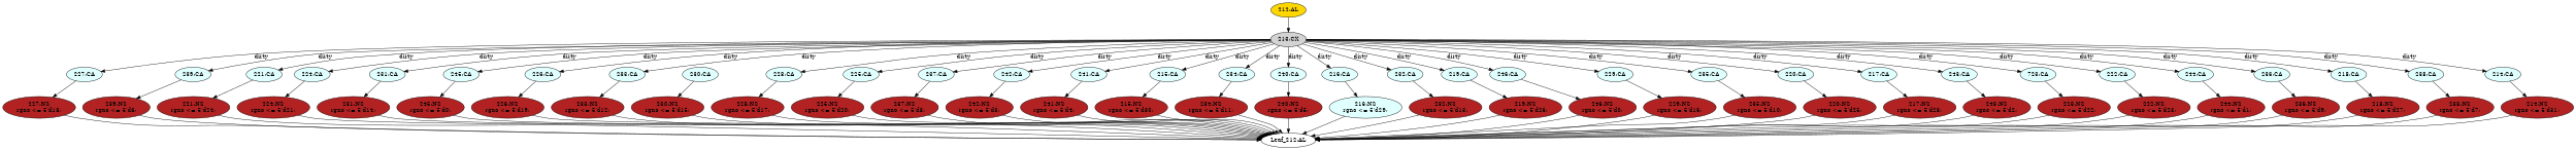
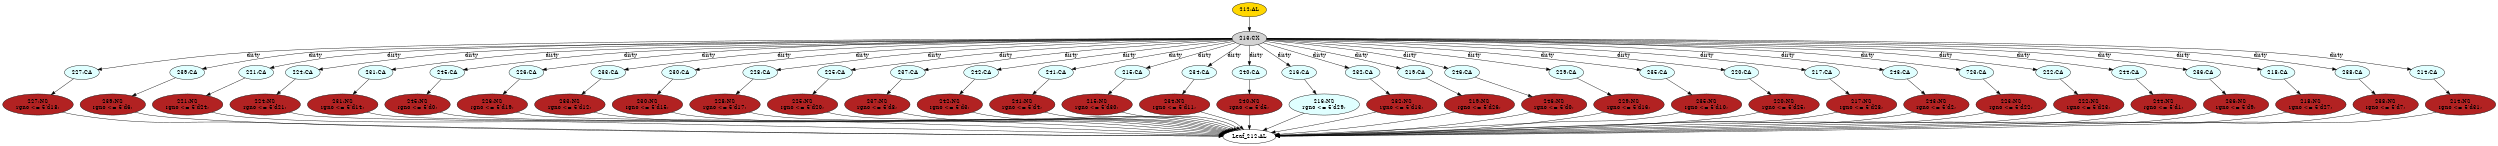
  strict digraph {
    node [fillcolor=lightcyan statements="[]" style=filled typ=NonblockingSubstitution]
    edge [cond="[]" lineno=None]
    n1 [ast="<pyverilog.vparser.ast.NonblockingSubstitution object at 0x7fcb433cd490>" fillcolor=firebrick label="245:NS\nrgno <= 5'd0;" statements="[<pyverilog.vparser.ast.NonblockingSubstitution object at 0x7fcb433cd490>]"]
    n2 [def_var="['rgno']" label="Leaf_212:AL" fillcolor="" statements="" style="" typ=""]
    n3 [ast="<pyverilog.vparser.ast.Case object at 0x7fcb433cd610>" label="227:CA" typ=Case]
    n4 [ast="<pyverilog.vparser.ast.NonblockingSubstitution object at 0x7fcb433cd5d0>" fillcolor=firebrick label="227:NS\nrgno <= 5'd18;" statements="[<pyverilog.vparser.ast.NonblockingSubstitution object at 0x7fcb433cd5d0>]"]
    n5 [ast="<pyverilog.vparser.ast.NonblockingSubstitution object at 0x7fcb433cd950>" fillcolor=firebrick label="225:NS\nrgno <= 5'd20;" statements="[<pyverilog.vparser.ast.NonblockingSubstitution object at 0x7fcb433cd950>]"]
    n6 [ast="<pyverilog.vparser.ast.NonblockingSubstitution object at 0x7fcb433cda90>" fillcolor=firebrick label="229:NS\nrgno <= 5'd16;" statements="[<pyverilog.vparser.ast.NonblockingSubstitution object at 0x7fcb433cda90>]"]
    n7 [ast="<pyverilog.vparser.ast.Case object at 0x7fcb433cdbd0>" label="239:CA" typ=Case]
    n8 [ast="<pyverilog.vparser.ast.NonblockingSubstitution object at 0x7fcb433cdc50>" fillcolor=firebrick label="239:NS\nrgno <= 5'd6;" statements="[<pyverilog.vparser.ast.NonblockingSubstitution object at 0x7fcb433cdc50>]"]
    n9 [ast="<pyverilog.vparser.ast.NonblockingSubstitution object at 0x7fcb433cdd90>" fillcolor=firebrick label="242:NS\nrgno <= 5'd3;" statements="[<pyverilog.vparser.ast.NonblockingSubstitution object at 0x7fcb433cdd90>]"]
    n10 [ast="<pyverilog.vparser.ast.Case object at 0x7fcb433cded0>" label="221:CA" typ=Case]
    n11 [ast="<pyverilog.vparser.ast.NonblockingSubstitution object at 0x7fcb433cdf50>" fillcolor=firebrick label="221:NS\nrgno <= 5'd24;" statements="[<pyverilog.vparser.ast.NonblockingSubstitution object at 0x7fcb433cdf50>]"]
    n12 [ast="<pyverilog.vparser.ast.NonblockingSubstitution object at 0x7fcb433840d0>" fillcolor=firebrick label="238:NS\nrgno <= 5'd7;" statements="[<pyverilog.vparser.ast.NonblockingSubstitution object at 0x7fcb433840d0>]"]
    n13 [ast="<pyverilog.vparser.ast.NonblockingSubstitution object at 0x7fcb43384210>" fillcolor=firebrick label="232:NS\nrgno <= 5'd13;" statements="[<pyverilog.vparser.ast.NonblockingSubstitution object at 0x7fcb43384210>]"]
    n14 [ast="<pyverilog.vparser.ast.NonblockingSubstitution object at 0x7fcb43384350>" label="216:NS\nrgno <= 5'd29;" statements="[<pyverilog.vparser.ast.NonblockingSubstitution object at 0x7fcb43384350>]"]
    n15 [ast="<pyverilog.vparser.ast.Case object at 0x7fcb43377610>" label="224:CA" typ=Case]
    n16 [ast="<pyverilog.vparser.ast.NonblockingSubstitution object at 0x7fcb43377690>" fillcolor=firebrick label="224:NS\nrgno <= 5'd21;" statements="[<pyverilog.vparser.ast.NonblockingSubstitution object at 0x7fcb43377690>]"]
    n17 [ast="<pyverilog.vparser.ast.Case object at 0x7fcb43377f90>" label="231:CA" typ=Case]
    n18 [ast="<pyverilog.vparser.ast.NonblockingSubstitution object at 0x7fcb433a5050>" fillcolor=firebrick label="231:NS\nrgno <= 5'd14;" statements="[<pyverilog.vparser.ast.NonblockingSubstitution object at 0x7fcb433a5050>]"]
    n19 [ast="<pyverilog.vparser.ast.NonblockingSubstitution object at 0x7fcb433ae2d0>" fillcolor=firebrick label="243:NS\nrgno <= 5'd2;" statements="[<pyverilog.vparser.ast.NonblockingSubstitution object at 0x7fcb433ae2d0>]"]
    n20 [ast="<pyverilog.vparser.ast.Case object at 0x7fcb433ae650>" label="245:CA" typ=Case]
    n21 [ast="<pyverilog.vparser.ast.NonblockingSubstitution object at 0x7fcb43377090>" fillcolor=firebrick label="220:NS\nrgno <= 5'd25;" statements="[<pyverilog.vparser.ast.NonblockingSubstitution object at 0x7fcb43377090>]"]
    n22 [ast="<pyverilog.vparser.ast.Case object at 0x7fcb433778d0>" label="226:CA" typ=Case]
    n23 [ast="<pyverilog.vparser.ast.NonblockingSubstitution object at 0x7fcb43377950>" fillcolor=firebrick label="226:NS\nrgno <= 5'd19;" statements="[<pyverilog.vparser.ast.NonblockingSubstitution object at 0x7fcb43377950>]"]
    n24 [ast="<pyverilog.vparser.ast.Case object at 0x7fcb433a5290>" label="233:CA" typ=Case]
    n25 [ast="<pyverilog.vparser.ast.NonblockingSubstitution object at 0x7fcb433a5310>" fillcolor=firebrick label="233:NS\nrgno <= 5'd12;" statements="[<pyverilog.vparser.ast.NonblockingSubstitution object at 0x7fcb433a5310>]"]
    n26 [ast="<pyverilog.vparser.ast.NonblockingSubstitution object at 0x7fcb433a5b10>" fillcolor=firebrick label="237:NS\nrgno <= 5'd8;" statements="[<pyverilog.vparser.ast.NonblockingSubstitution object at 0x7fcb433a5b10>]"]
    n27 [ast="<pyverilog.vparser.ast.NonblockingSubstitution object at 0x7fcb43377b50>" fillcolor=firebrick label="228:NS\nrgno <= 5'd17;" statements="[<pyverilog.vparser.ast.NonblockingSubstitution object at 0x7fcb43377b50>]"]
    n28 [ast="<pyverilog.vparser.ast.NonblockingSubstitution object at 0x7fcb43377490>" fillcolor=firebrick label="223:NS\nrgno <= 5'd22;" statements="[<pyverilog.vparser.ast.NonblockingSubstitution object at 0x7fcb43377490>]"]
    n29 [ast="<pyverilog.vparser.ast.Case object at 0x7fcb43377d90>" label="230:CA" typ=Case]
    n30 [ast="<pyverilog.vparser.ast.NonblockingSubstitution object at 0x7fcb43377e10>" fillcolor=firebrick label="230:NS\nrgno <= 5'd15;" statements="[<pyverilog.vparser.ast.NonblockingSubstitution object at 0x7fcb43377e10>]"]
    n31 [ast="<pyverilog.vparser.ast.NonblockingSubstitution object at 0x7fcb433ae4d0>" fillcolor=firebrick label="244:NS\nrgno <= 5'd1;" statements="[<pyverilog.vparser.ast.NonblockingSubstitution object at 0x7fcb433ae4d0>]"]
    n32 [ast="<pyverilog.vparser.ast.Always object at 0x7fcb43384490>" clk_sens=True fillcolor=gold label="212:AL" sens="['clk_i']" typ=Always use_var="['dirty']"]
    n33 [ast="<pyverilog.vparser.ast.CasexStatement object at 0x7fcb43384590>" fillcolor=lightgray label="213:CX" typ=CasexStatement]
    n34 [ast="<pyverilog.vparser.ast.Case object at 0x7fcb43377ad0>" label="228:CA" typ=Case]
    n35 [ast="<pyverilog.vparser.ast.Case object at 0x7fcb43377810>" label="225:CA" typ=Case]
    n36 [ast="<pyverilog.vparser.ast.Case object at 0x7fcb433a5a90>" label="237:CA" typ=Case]
    n37 [ast="<pyverilog.vparser.ast.Case object at 0x7fcb433ae190>" label="242:CA" typ=Case]
    n38 [ast="<pyverilog.vparser.ast.Case object at 0x7fcb433a5f50>" label="241:CA" typ=Case]
    n39 [ast="<pyverilog.vparser.ast.Case object at 0x7fcb43384810>" label="215:CA" typ=Case]
    n40 [ast="<pyverilog.vparser.ast.Case object at 0x7fcb433a5490>" label="234:CA" typ=Case]
    n41 [ast="<pyverilog.vparser.ast.Case object at 0x7fcb433a5d50>" label="240:CA" typ=Case]
    n42 [ast="<pyverilog.vparser.ast.Case object at 0x7fcb433849d0>" label="216:CA" typ=Case]
    n43 [ast="<pyverilog.vparser.ast.Case object at 0x7fcb433a51d0>" label="232:CA" typ=Case]
    n44 [ast="<pyverilog.vparser.ast.Case object at 0x7fcb43384dd0>" label="219:CA" typ=Case]
    n45 [ast="<pyverilog.vparser.ast.Case object at 0x7fcb433ae710>" label="246:CA" typ=Case]
    n46 [ast="<pyverilog.vparser.ast.Case object at 0x7fcb43377cd0>" label="229:CA" typ=Case]
    n47 [ast="<pyverilog.vparser.ast.Case object at 0x7fcb433a5690>" label="235:CA" typ=Case]
    n48 [ast="<pyverilog.vparser.ast.Case object at 0x7fcb43384fd0>" label="220:CA" typ=Case]
    n49 [ast="<pyverilog.vparser.ast.Case object at 0x7fcb43384a50>" label="217:CA" typ=Case]
    n50 [ast="<pyverilog.vparser.ast.Case object at 0x7fcb433ae250>" label="243:CA" typ=Case]
    n51 [ast="<pyverilog.vparser.ast.Case object at 0x7fcb43377410>" label="723:CA" typ=Case]
    n52 [ast="<pyverilog.vparser.ast.Case object at 0x7fcb43377210>" label="222:CA" typ=Case]
    n53 [ast="<pyverilog.vparser.ast.Case object at 0x7fcb433ae450>" label="244:CA" typ=Case]
    n54 [ast="<pyverilog.vparser.ast.Case object at 0x7fcb433a5890>" label="236:CA" typ=Case]
    n55 [ast="<pyverilog.vparser.ast.Case object at 0x7fcb433f4a50>" label="218:CA" typ=Case]
    n56 [ast="<pyverilog.vparser.ast.Case object at 0x7fcb433a5c90>" label="238:CA" typ=Case]
    n57 [ast="<pyverilog.vparser.ast.Case object at 0x7fcb43384650>" label="214:CA" typ=Case]
    n58 [ast="<pyverilog.vparser.ast.NonblockingSubstitution object at 0x7fcb433a5fd0>" fillcolor=firebrick label="241:NS\nrgno <= 5'd4;" statements="[<pyverilog.vparser.ast.NonblockingSubstitution object at 0x7fcb433a5fd0>]"]
    n59 [ast="<pyverilog.vparser.ast.NonblockingSubstitution object at 0x7fcb43384890>" fillcolor=firebrick label="215:NS\nrgno <= 5'd30;" statements="[<pyverilog.vparser.ast.NonblockingSubstitution object at 0x7fcb43384890>]"]
    n60 [ast="<pyverilog.vparser.ast.NonblockingSubstitution object at 0x7fcb433a5510>" fillcolor=firebrick label="234:NS\nrgno <= 5'd11;" statements="[<pyverilog.vparser.ast.NonblockingSubstitution object at 0x7fcb433a5510>]"]
    n61 [ast="<pyverilog.vparser.ast.NonblockingSubstitution object at 0x7fcb433a5dd0>" fillcolor=firebrick label="240:NS\nrgno <= 5'd5;" statements="[<pyverilog.vparser.ast.NonblockingSubstitution object at 0x7fcb433a5dd0>]"]
    n62 [ast="<pyverilog.vparser.ast.NonblockingSubstitution object at 0x7fcb43384e50>" fillcolor=firebrick label="219:NS\nrgno <= 5'd26;" statements="[<pyverilog.vparser.ast.NonblockingSubstitution object at 0x7fcb43384e50>]"]
    n63 [ast="<pyverilog.vparser.ast.NonblockingSubstitution object at 0x7fcb433ae750>" fillcolor=firebrick label="246:NS\nrgno <= 5'd0;" statements="[<pyverilog.vparser.ast.NonblockingSubstitution object at 0x7fcb433ae750>]"]
    n64 [ast="<pyverilog.vparser.ast.NonblockingSubstitution object at 0x7fcb433a5710>" fillcolor=firebrick label="235:NS\nrgno <= 5'd10;" statements="[<pyverilog.vparser.ast.NonblockingSubstitution object at 0x7fcb433a5710>]"]
    n65 [ast="<pyverilog.vparser.ast.NonblockingSubstitution object at 0x7fcb43384ad0>" fillcolor=firebrick label="217:NS\nrgno <= 5'd28;" statements="[<pyverilog.vparser.ast.NonblockingSubstitution object at 0x7fcb43384ad0>]"]
    n66 [ast="<pyverilog.vparser.ast.NonblockingSubstitution object at 0x7fcb43377290>" fillcolor=firebrick label="222:NS\nrgno <= 5'd23;" statements="[<pyverilog.vparser.ast.NonblockingSubstitution object at 0x7fcb43377290>]"]
    n67 [ast="<pyverilog.vparser.ast.NonblockingSubstitution object at 0x7fcb433a5910>" fillcolor=firebrick label="236:NS\nrgno <= 5'd9;" statements="[<pyverilog.vparser.ast.NonblockingSubstitution object at 0x7fcb433a5910>]"]
    n68 [ast="<pyverilog.vparser.ast.NonblockingSubstitution object at 0x7fcb43384c50>" fillcolor=firebrick label="218:NS\nrgno <= 5'd27;" statements="[<pyverilog.vparser.ast.NonblockingSubstitution object at 0x7fcb43384c50>]"]
    n69 [ast="<pyverilog.vparser.ast.NonblockingSubstitution object at 0x7fcb433846d0>" fillcolor=firebrick label="214:NS\nrgno <= 5'd31;" statements="[<pyverilog.vparser.ast.NonblockingSubstitution object at 0x7fcb433846d0>]"]
    n1 -> n2
    n3 -> n4
    n4 -> n2
    n5 -> n2
    n6 -> n2
    n7 -> n8
    n8 -> n2
    n9 -> n2
    n10 -> n11
    n11 -> n2
    n12 -> n2
    n13 -> n2
    n14 -> n2
    n15 -> n16
    n16 -> n2
    n17 -> n18
    n18 -> n2
    n19 -> n2
    n20 -> n1
    n21 -> n2
    n22 -> n23
    n23 -> n2
    n24 -> n25
    n25 -> n2
    n26 -> n2
    n27 -> n2
    n28 -> n2
    n29 -> n30
    n30 -> n2
    n31 -> n2
    n32 -> n33
    n33 -> n3 [cond="['dirty']" label=dirty lineno=213]
    n33 -> n7 [cond="['dirty']" label=dirty lineno=213]
    n33 -> n10 [cond="['dirty']" label=dirty lineno=213]
    n33 -> n15 [cond="['dirty']" label=dirty lineno=213]
    n33 -> n17 [cond="['dirty']" label=dirty lineno=213]
    n33 -> n20 [cond="['dirty']" label=dirty lineno=213]
    n33 -> n22 [cond="['dirty']" label=dirty lineno=213]
    n33 -> n24 [cond="['dirty']" label=dirty lineno=213]
+   n33 -> n29 [cond="['dirty']" label=dirty lineno=213]
    n33 -> n34 [cond="['dirty']" label=dirty lineno=213]
    n33 -> n35 [cond="['dirty']" label=dirty lineno=213]
    n33 -> n36 [cond="['dirty']" label=dirty lineno=213]
    n33 -> n37 [cond="['dirty']" label=dirty lineno=213]
    n33 -> n38 [cond="['dirty']" label=dirty lineno=213]
    n33 -> n39 [cond="['dirty']" label=dirty lineno=213]
    n33 -> n40 [cond="['dirty']" label=dirty lineno=213]
    n33 -> n41 [cond="['dirty']" label=dirty lineno=213]
    n33 -> n42 [cond="['dirty']" label=dirty lineno=213]
    n33 -> n43 [cond="['dirty']" label=dirty lineno=213]
    n33 -> n44 [cond="['dirty']" label=dirty lineno=213]
    n33 -> n45 [cond="['dirty']" label=dirty lineno=213]
    n33 -> n46 [cond="['dirty']" label=dirty lineno=213]
    n33 -> n47 [cond="['dirty']" label=dirty lineno=213]
    n33 -> n48 [cond="['dirty']" label=dirty lineno=213]
    n33 -> n49 [cond="['dirty']" label=dirty lineno=213]
    n33 -> n50 [cond="['dirty']" label=dirty lineno=213]
    n33 -> n51 [cond="['dirty']" label=dirty lineno=213]
    n33 -> n52 [cond="['dirty']" label=dirty lineno=213]
    n33 -> n53 [cond="['dirty']" label=dirty lineno=213]
    n33 -> n54 [cond="['dirty']" label=dirty lineno=213]
    n33 -> n55 [cond="['dirty']" label=dirty lineno=213]
    n33 -> n56 [cond="['dirty']" label=dirty lineno=213]
    n33 -> n57 [cond="['dirty']" label=dirty lineno=213]
    n34 -> n27
    n35 -> n5
    n36 -> n26
    n37 -> n9
    n38 -> n58
    n39 -> n59
    n40 -> n60
    n41 -> n61
    n42 -> n14
    n43 -> n13
    n44 -> n62
    n45 -> n63
    n46 -> n6
    n47 -> n64
    n48 -> n21
    n49 -> n65
    n50 -> n19
    n51 -> n28
    n52 -> n66
    n53 -> n31
    n54 -> n67
    n55 -> n68
    n56 -> n12
    n57 -> n69
    n58 -> n2
    n59 -> n2
    n60 -> n2
    n61 -> n2
    n62 -> n2
    n63 -> n2
    n64 -> n2
    n65 -> n2
    n66 -> n2
    n67 -> n2
    n68 -> n2
    n69 -> n2
  }
